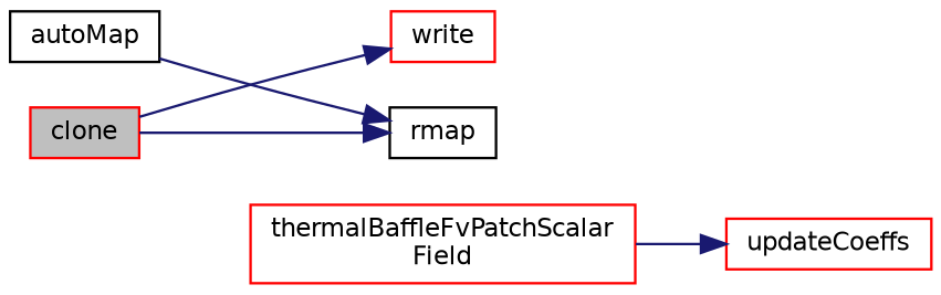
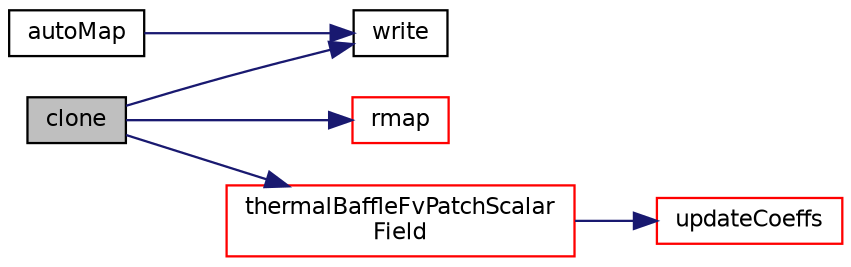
  digraph {
    rankdir=LR
    node [color=red fontname=Helvetica fontsize=10 shape=record]
    edge [color=midnightblue fontname=Helvetica fontsize=10 labelfontname=Helvetica labelfontsize=10 style=solid]
-   n1 [fillcolor=grey75 fontcolor=black height=0.2 label=clone style=filled width=0.4]
-   n2 [color=black height=0.2 label=rmap width=0.4]
+   n1 [color=black fillcolor=grey75 fontcolor=black height=0.2 label=clone style=filled width=0.4]
+   n2 [height=0.2 label=rmap width=0.4]
    n3 [height=0.2 label="thermalBaffleFvPatchScalar\lField" width=0.4]
-   n4 [height=0.2 label=write width=0.4]
+   n4 [color=black height=0.2 label=write width=0.4]
    n5 [color=black height=0.2 label=autoMap width=0.4]
    n6 [height=0.2 label=updateCoeffs width=0.4]
    n1 -> n2
+   n1 -> n3
    n1 -> n4
    n3 -> n6
-   n5 -> n2
+   n5 -> n4
  }
